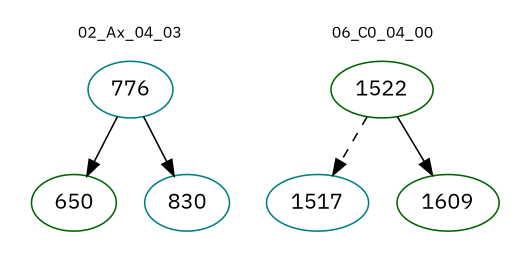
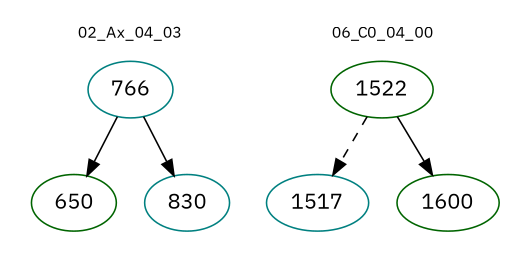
  digraph {
    fontname="IBM Plex Sans"
    node [color=teal fontname="IBM Plex Sans"]
    edge [color=black fontname="IBM Plex Sans" style=solid]
-   n1 [label=776]
+   n1 [label=766]
    n2 [color=darkgreen label=650]
    n3 [label=830]
    n4 [color=darkgreen label=1522]
    n5 [label=1517]
-   n6 [color=darkgreen label=1609]
+   n6 [color=darkgreen label=1600]
    subgraph cluster_1 {
      color=white
      fontsize=10
      label="02_Ax_04_03"
      n1
      n2
      n3
    }
    subgraph cluster_2 {
      color=white
      fontsize=10
      label="06_C0_04_00"
      n4
      n5
      n6
    }
    n1 -> n2
    n1 -> n3
    n4 -> n5 [style=dashed]
    n4 -> n6
  }
